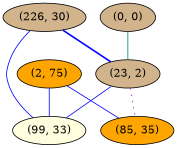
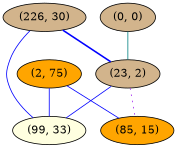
  graph {
    node [fillcolor=tan style=filled]
    edge [color=blue style=solid weight=3]
    "(0, 0)"
    "(23, 2)"
    "(99, 33)" [fillcolor=lightyellow]
-   "(85, 35)" [fillcolor=orange]
+   "(85, 35)" [fillcolor=orange label="(85, 15)"]
    "(226, 30)"
    "(2, 75)" [fillcolor=orange]
    "(0, 0)" -- "(23, 2)" [color=teal weight=4]
    "(23, 2)" -- "(99, 33)"
    "(23, 2)" -- "(85, 35)" [color=purple style=dotted weight=1]
    "(226, 30)" -- "(23, 2)" [style=bold]
    "(226, 30)" -- "(99, 33)" [weight=1]
    "(2, 75)" -- "(99, 33)"
    "(2, 75)" -- "(85, 35)" [weight=1]
  }
